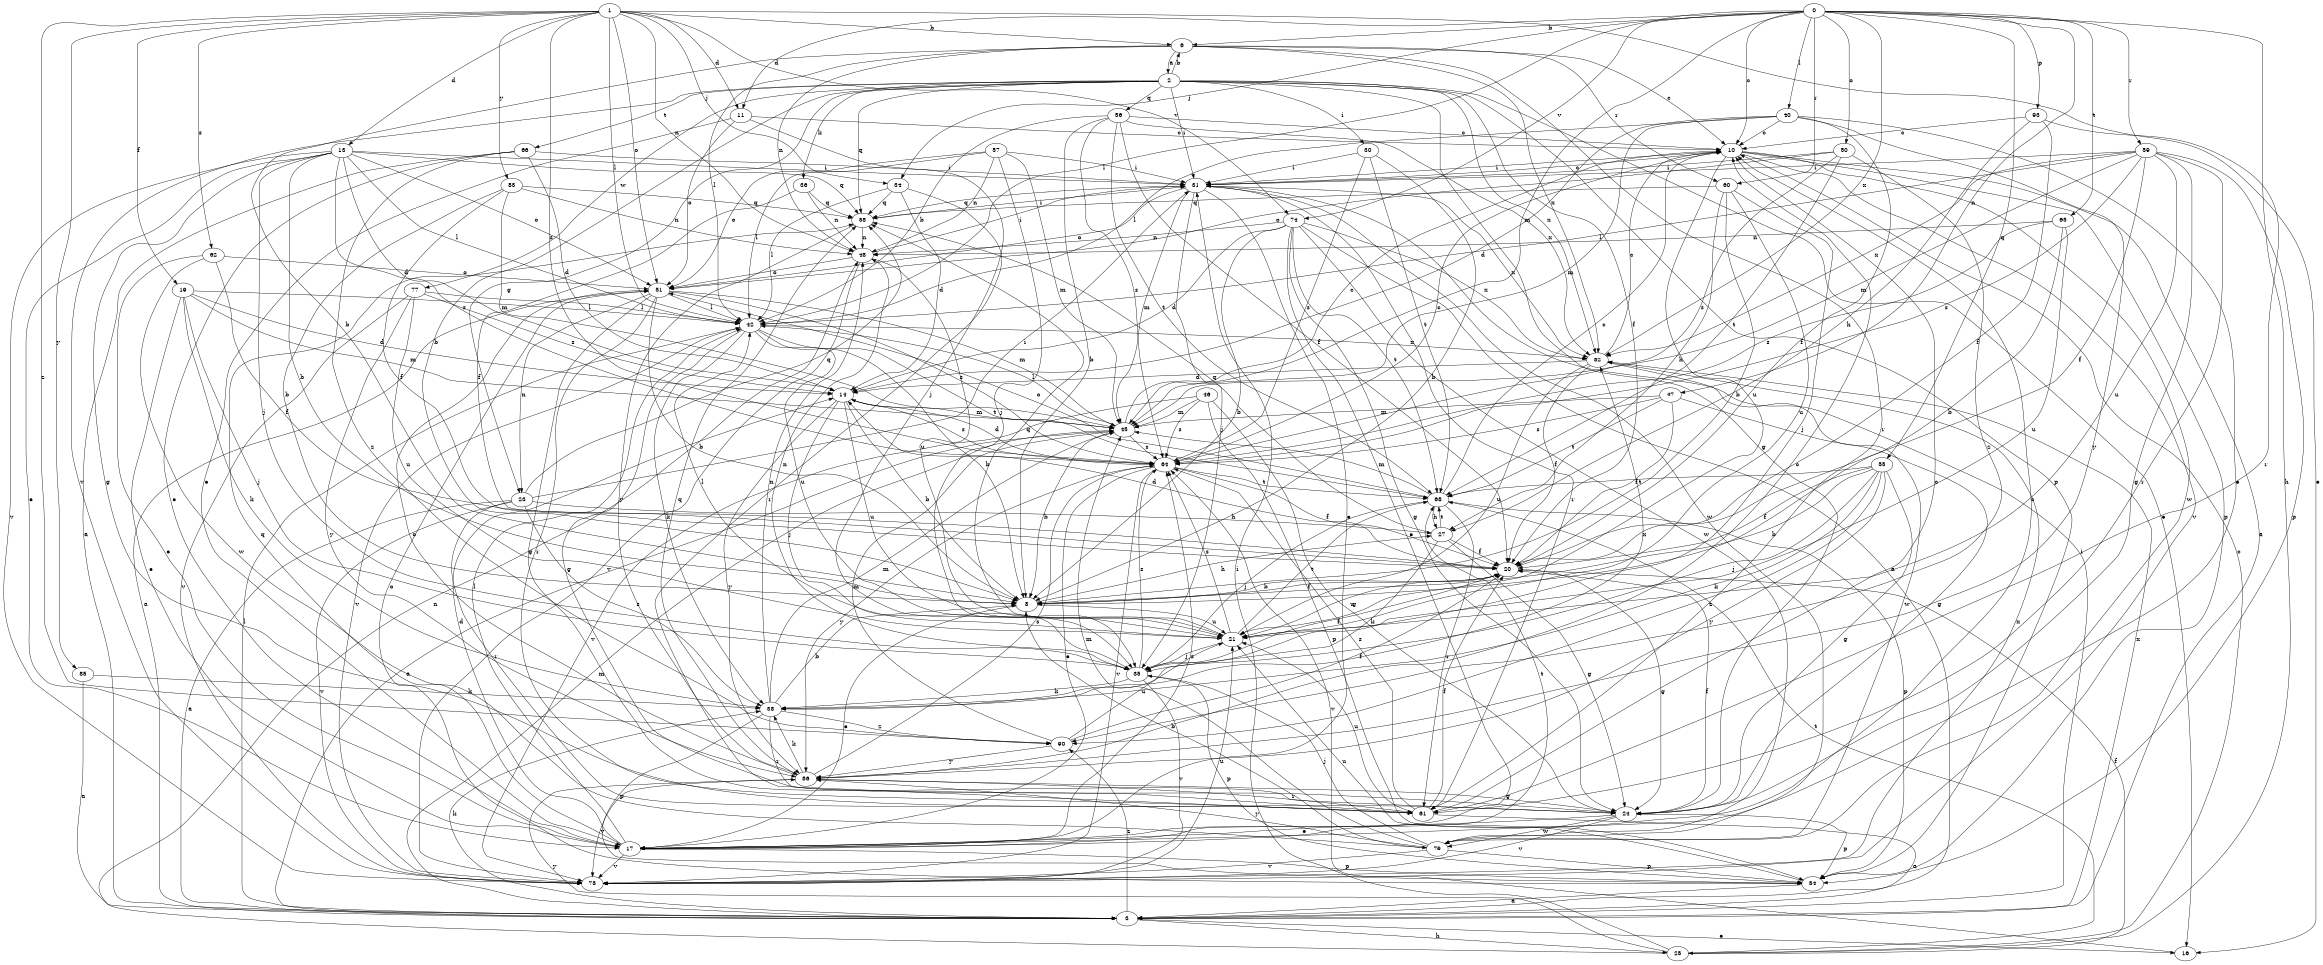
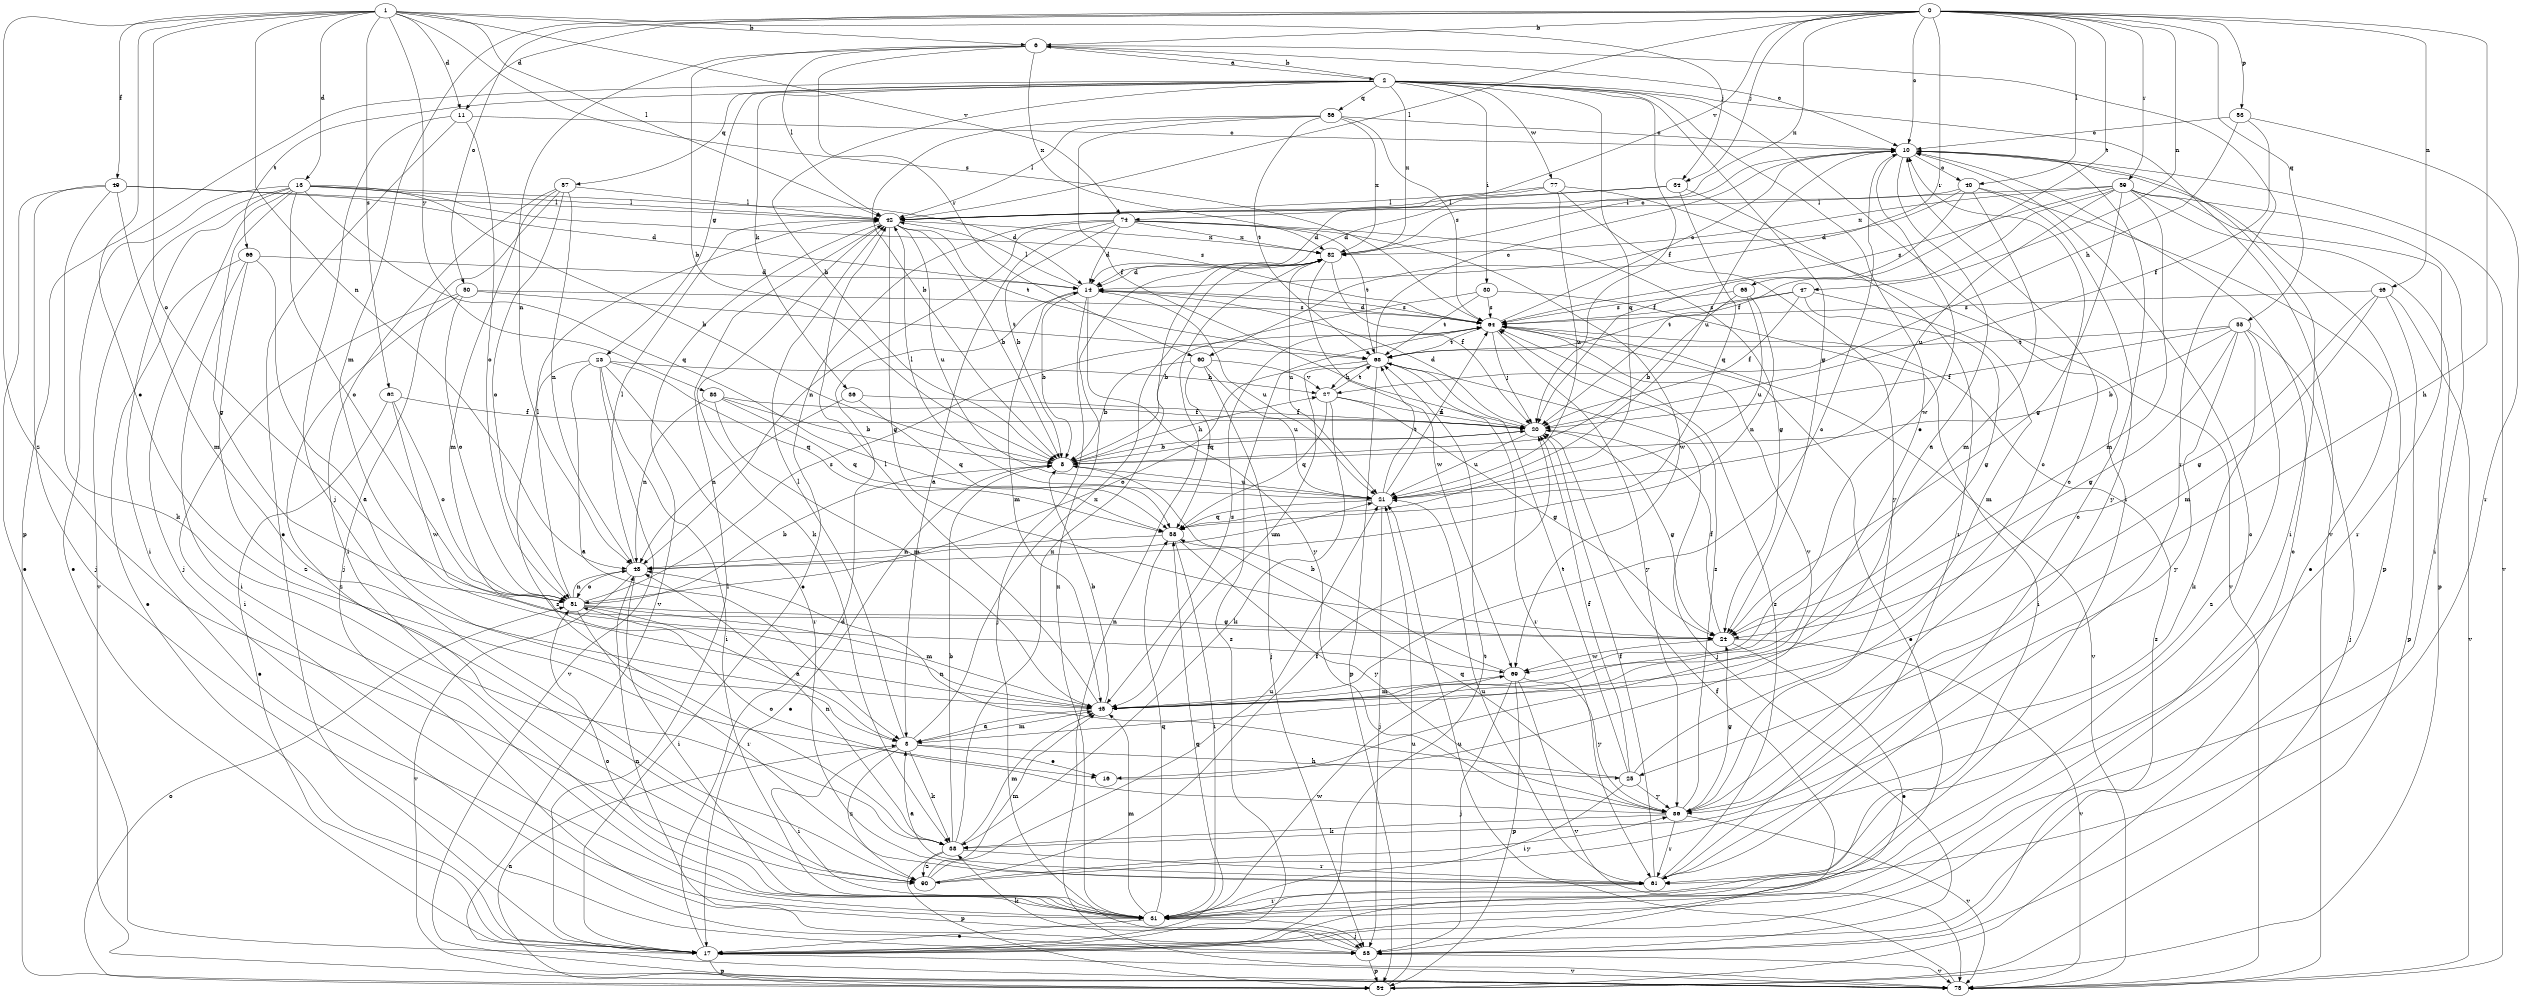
  strict digraph {
    0
    6
    10
    11
    25
    34
    40
    42
    45
    46
    47
    50
-   53 [label=93]
+   53
    55
    59
    60
    65
    74
    82
    48
    2
    8
    61
    31
    54
    75
    3
    n28 [label=21]
-   79
+   79 [label=69]
    51
    17
    35
    20
    86
    68
    58
    14
    24
    38
    64
    90
    27
    1
    13
    16
-   19
+   19 [label=49]
    62
    83
-   85
    23
    30
    36
    56
    57
    66
    77
    0 -> 6 [label=b]
    0 -> 10 [label=c]
    0 -> 11 [label=d]
    0 -> 25 [label=h]
    0 -> 34 [label=j]
    0 -> 40 [label=l]
    0 -> 42 [label=l]
    0 -> 45 [label=m]
+   0 -> 46 [label=n]
    0 -> 47 [label=n]
    0 -> 50 [label=o]
    0 -> 53 [label=p]
    0 -> 55 [label=q]
    0 -> 59 [label=r]
    0 -> 60 [label=r]
    0 -> 65 [label=t]
    0 -> 74 [label=v]
    0 -> 82 [label=x]
    6 -> 10 [label=c]
    6 -> 42 [label=l]
    6 -> 60 [label=r]
    6 -> 82 [label=x]
    6 -> 48 [label=n]
    6 -> 2 [label=a]
    6 -> 8 [label=b]
    6 -> 61 [label=r]
    10 -> 31 [label=i]
    10 -> 54 [label=p]
    10 -> 75 [label=v]
    10 -> 3 [label=a]
    10 -> n28 [label=u]
    10 -> 79 [label=w]
    11 -> 10 [label=c]
    11 -> 51 [label=o]
    11 -> 17 [label=e]
-   11 -> 35 [label=j]
+   11 -> 90 [label=j]
    25 -> 10 [label=c]
    25 -> 48 [label=n]
    25 -> 31 [label=i]
    25 -> 20 [label=f]
    25 -> 86 [label=y]
    25 -> 68 [label=t]
    34 -> 42 [label=l]
    34 -> 61 [label=r]
    34 -> 58 [label=q]
    34 -> 14 [label=d]
-   40 -> 10 [label=c]
+   10 -> 40 [label=c]
    40 -> 42 [label=l]
    40 -> 45 [label=m]
    40 -> 17 [label=e]
    40 -> 20 [label=f]
    40 -> 86 [label=y]
    40 -> 14 [label=d]
    42 -> 82 [label=x]
    42 -> 8 [label=b]
    42 -> 75 [label=v]
    42 -> n28 [label=u]
    42 -> 68 [label=t]
    42 -> 24 [label=g]
    42 -> 38 [label=k]
    45 -> 10 [label=c]
    45 -> 42 [label=l]
    45 -> 8 [label=b]
    45 -> 3 [label=a]
-   45 -> 64 [label=s]
+   64 -> 45 [label=s]
    46 -> 45 [label=m]
    46 -> 54 [label=p]
    46 -> 75 [label=v]
    46 -> 24 [label=g]
    46 -> 64 [label=s]
    47 -> 45 [label=m]
    47 -> 20 [label=f]
    47 -> 68 [label=t]
    47 -> 24 [label=g]
    47 -> 64 [label=s]
    50 -> 31 [label=i]
    50 -> 51 [label=o]
    50 -> 68 [label=t]
    50 -> 64 [label=s]
    50 -> 90 [label=z]
    53 -> 10 [label=c]
    53 -> 61 [label=r]
    53 -> 20 [label=f]
    53 -> 27 [label=h]
    55 -> 8 [label=b]
    55 -> 35 [label=j]
    55 -> 20 [label=f]
    55 -> 86 [label=y]
    55 -> 68 [label=t]
    55 -> 24 [label=g]
    55 -> 38 [label=k]
    55 -> 90 [label=z]
    59 -> 42 [label=l]
    59 -> 45 [label=m]
    59 -> 82 [label=x]
    59 -> 61 [label=r]
    59 -> 31 [label=i]
    59 -> 54 [label=p]
    59 -> n28 [label=u]
    59 -> 20 [label=f]
    59 -> 24 [label=g]
    59 -> 64 [label=s]
    60 -> 8 [label=b]
    60 -> n28 [label=u]
    60 -> 35 [label=j]
    60 -> 58 [label=q]
-   60 -> 27 [label=h]
+   60 -> 27 [label=v]
    65 -> 48 [label=n]
    65 -> 8 [label=b]
    65 -> n28 [label=u]
    65 -> 64 [label=s]
    74 -> 82 [label=x]
    74 -> 48 [label=n]
    74 -> 8 [label=b]
    74 -> 3 [label=a]
    74 -> 79 [label=w]
    74 -> 17 [label=e]
    74 -> 68 [label=t]
    74 -> 14 [label=d]
    74 -> 24 [label=g]
    82 -> 10 [label=c]
    82 -> n28 [label=u]
    82 -> 79 [label=w]
    82 -> 20 [label=f]
    82 -> 14 [label=d]
+   48 -> 42 [label=l]
    48 -> 31 [label=i]
    48 -> 75 [label=v]
    48 -> n28 [label=u]
    48 -> 51 [label=o]
    2 -> 6 [label=b]
    2 -> 82 [label=x]
    2 -> 8 [label=b]
    2 -> 31 [label=i]
    2 -> 54 [label=p]
    2 -> 75 [label=v]
    2 -> 20 [label=f]
    2 -> 58 [label=q]
    2 -> 24 [label=g]
    2 -> 16 [label=e]
    2 -> 23 [label=g]
    2 -> 30 [label=i]
    2 -> 36 [label=k]
    2 -> 56 [label=q]
+   2 -> 57 [label=q]
    2 -> 66 [label=t]
    2 -> 77 [label=w]
    8 -> n28 [label=u]
    8 -> 17 [label=e]
    8 -> 20 [label=f]
    8 -> 27 [label=h]
    61 -> 10 [label=c]
    61 -> 3 [label=a]
    61 -> n28 [label=u]
    61 -> 20 [label=f]
    61 -> 64 [label=s]
    31 -> 10 [label=c]
    31 -> 45 [label=m]
    31 -> 82 [label=x]
-   31 -> 61 [label=r]
+   61 -> 31 [label=r]
    31 -> 79 [label=w]
    31 -> 51 [label=o]
    31 -> 17 [label=e]
    31 -> 35 [label=j]
    31 -> 58 [label=q]
    54 -> 3 [label=a]
    54 -> n28 [label=u]
    54 -> 51 [label=o]
-   75 -> 82 [label=x]
+   75 -> 82 [label=n]
    75 -> n28 [label=u]
    3 -> 25 [label=h]
    3 -> 42 [label=l]
    3 -> 45 [label=m]
    3 -> 82 [label=x]
    3 -> 31 [label=i]
    3 -> 38 [label=k]
    3 -> 90 [label=z]
    3 -> 16 [label=e]
    n28 -> 42 [label=l]
    n28 -> 35 [label=j]
    n28 -> 68 [label=t]
    n28 -> 58 [label=q]
-   n28 -> 64 [label=s]
+   n28 -> 64 [label=n]
    79 -> 45 [label=m]
    79 -> 8 [label=b]
    79 -> 54 [label=p]
    79 -> 75 [label=v]
    79 -> 35 [label=j]
    79 -> 86 [label=y]
    51 -> 42 [label=l]
    51 -> 45 [label=m]
-   51 -> 23 [label=n]
+   51 -> 48 [label=n]
    51 -> 8 [label=b]
    51 -> 61 [label=r]
    51 -> 3 [label=a]
    51 -> 24 [label=g]
    51 -> 64 [label=s]
    17 -> 10 [label=c]
    17 -> 42 [label=l]
    17 -> 54 [label=p]
    17 -> 75 [label=v]
    17 -> 68 [label=t]
    17 -> 58 [label=q]
    17 -> 14 [label=d]
    17 -> 64 [label=s]
    35 -> 48 [label=n]
    35 -> 54 [label=p]
    35 -> 75 [label=v]
    35 -> 20 [label=f]
    35 -> 38 [label=k]
    35 -> 64 [label=s]
    20 -> 8 [label=b]
    20 -> n28 [label=u]
    20 -> 14 [label=d]
    20 -> 24 [label=g]
    86 -> 10 [label=c]
    86 -> 61 [label=r]
    86 -> 75 [label=v]
    86 -> 51 [label=o]
    86 -> 58 [label=q]
    86 -> 24 [label=g]
    86 -> 38 [label=k]
    86 -> 64 [label=s]
    68 -> 10 [label=c]
    68 -> 45 [label=m]
    68 -> 61 [label=r]
    68 -> 54 [label=p]
    68 -> 51 [label=o]
    68 -> 35 [label=j]
    68 -> 27 [label=h]
    58 -> 48 [label=n]
    58 -> 31 [label=i]
    58 -> 86 [label=y]
+   14 -> 42 [label=l]
    14 -> 45 [label=m]
    14 -> 8 [label=b]
    14 -> n28 [label=u]
    14 -> 35 [label=j]
    14 -> 86 [label=y]
    14 -> 64 [label=s]
-   24 -> 54 [label=p]
    24 -> 75 [label=v]
    24 -> 79 [label=w]
    24 -> 17 [label=e]
    24 -> 20 [label=f]
    38 -> 45 [label=m]
    38 -> 82 [label=x]
    38 -> 48 [label=n]
    38 -> 8 [label=b]
    38 -> 61 [label=r]
    38 -> 54 [label=p]
    38 -> 90 [label=z]
    64 -> 10 [label=c]
    64 -> 75 [label=v]
    64 -> 17 [label=e]
-   64 -> 20 [label=f]
+   64 -> 20 [label=j]
    64 -> 86 [label=y]
    64 -> 68 [label=t]
    64 -> 14 [label=d]
    90 -> 45 [label=m]
    90 -> n28 [label=u]
    90 -> 20 [label=f]
    90 -> 86 [label=y]
    27 -> 20 [label=f]
    27 -> 68 [label=t]
    27 -> 58 [label=q]
    27 -> 24 [label=g]
    27 -> 38 [label=k]
    1 -> 6 [label=b]
    1 -> 11 [label=d]
    1 -> 34 [label=j]
    1 -> 42 [label=l]
    1 -> 74 [label=v]
    1 -> 48 [label=n]
    1 -> 51 [label=o]
    1 -> 64 [label=s]
    1 -> 90 [label=z]
    1 -> 13 [label=d]
    1 -> 16 [label=e]
    1 -> 19 [label=f]
    1 -> 62 [label=s]
    1 -> 83 [label=y]
-   1 -> 85 [label=y]
    13 -> 42 [label=l]
    13 -> 8 [label=b]
    13 -> 31 [label=i]
    13 -> 75 [label=v]
    13 -> 51 [label=o]
    13 -> 17 [label=e]
    13 -> 35 [label=j]
    13 -> 58 [label=q]
    13 -> 14 [label=d]
    13 -> 24 [label=g]
    13 -> 64 [label=s]
    16 -> 64 [label=v]
    19 -> 42 [label=l]
    19 -> 45 [label=m]
    19 -> 17 [label=e]
    19 -> 35 [label=j]
    19 -> 14 [label=d]
    19 -> 38 [label=k]
    62 -> 79 [label=w]
    62 -> 51 [label=o]
    62 -> 17 [label=e]
    62 -> 20 [label=f]
    83 -> 45 [label=m]
    83 -> 48 [label=n]
    83 -> 8 [label=b]
    83 -> 20 [label=f]
    83 -> 58 [label=q]
-   85 -> 3 [label=a]
-   85 -> 38 [label=k]
    23 -> 61 [label=r]
    23 -> 31 [label=i]
    23 -> 75 [label=v]
    23 -> 3 [label=a]
    23 -> 58 [label=q]
    23 -> 38 [label=s]
    23 -> 27 [label=h]
    30 -> 8 [label=b]
    30 -> 31 [label=i]
    30 -> 68 [label=t]
    30 -> 64 [label=s]
    36 -> 48 [label=n]
    36 -> 20 [label=f]
    36 -> 58 [label=q]
    56 -> 10 [label=c]
-   56 -> 42 [label=b]
+   56 -> 42 [label=l]
    56 -> 82 [label=x]
    56 -> 8 [label=b]
    56 -> 20 [label=f]
    56 -> 68 [label=t]
    56 -> 64 [label=s]
    57 -> 42 [label=l]
    57 -> 45 [label=m]
    57 -> 48 [label=n]
    57 -> 31 [label=i]
    57 -> 51 [label=o]
    57 -> 35 [label=j]
    66 -> 31 [label=i]
    66 -> 3 [label=a]
    66 -> 17 [label=e]
    66 -> 14 [label=d]
    66 -> 90 [label=z]
    77 -> 42 [label=l]
    77 -> 75 [label=v]
    77 -> n28 [label=u]
    77 -> 86 [label=y]
-   77 -> 14 [label=s]
+   77 -> 14 [label=d]
  }
